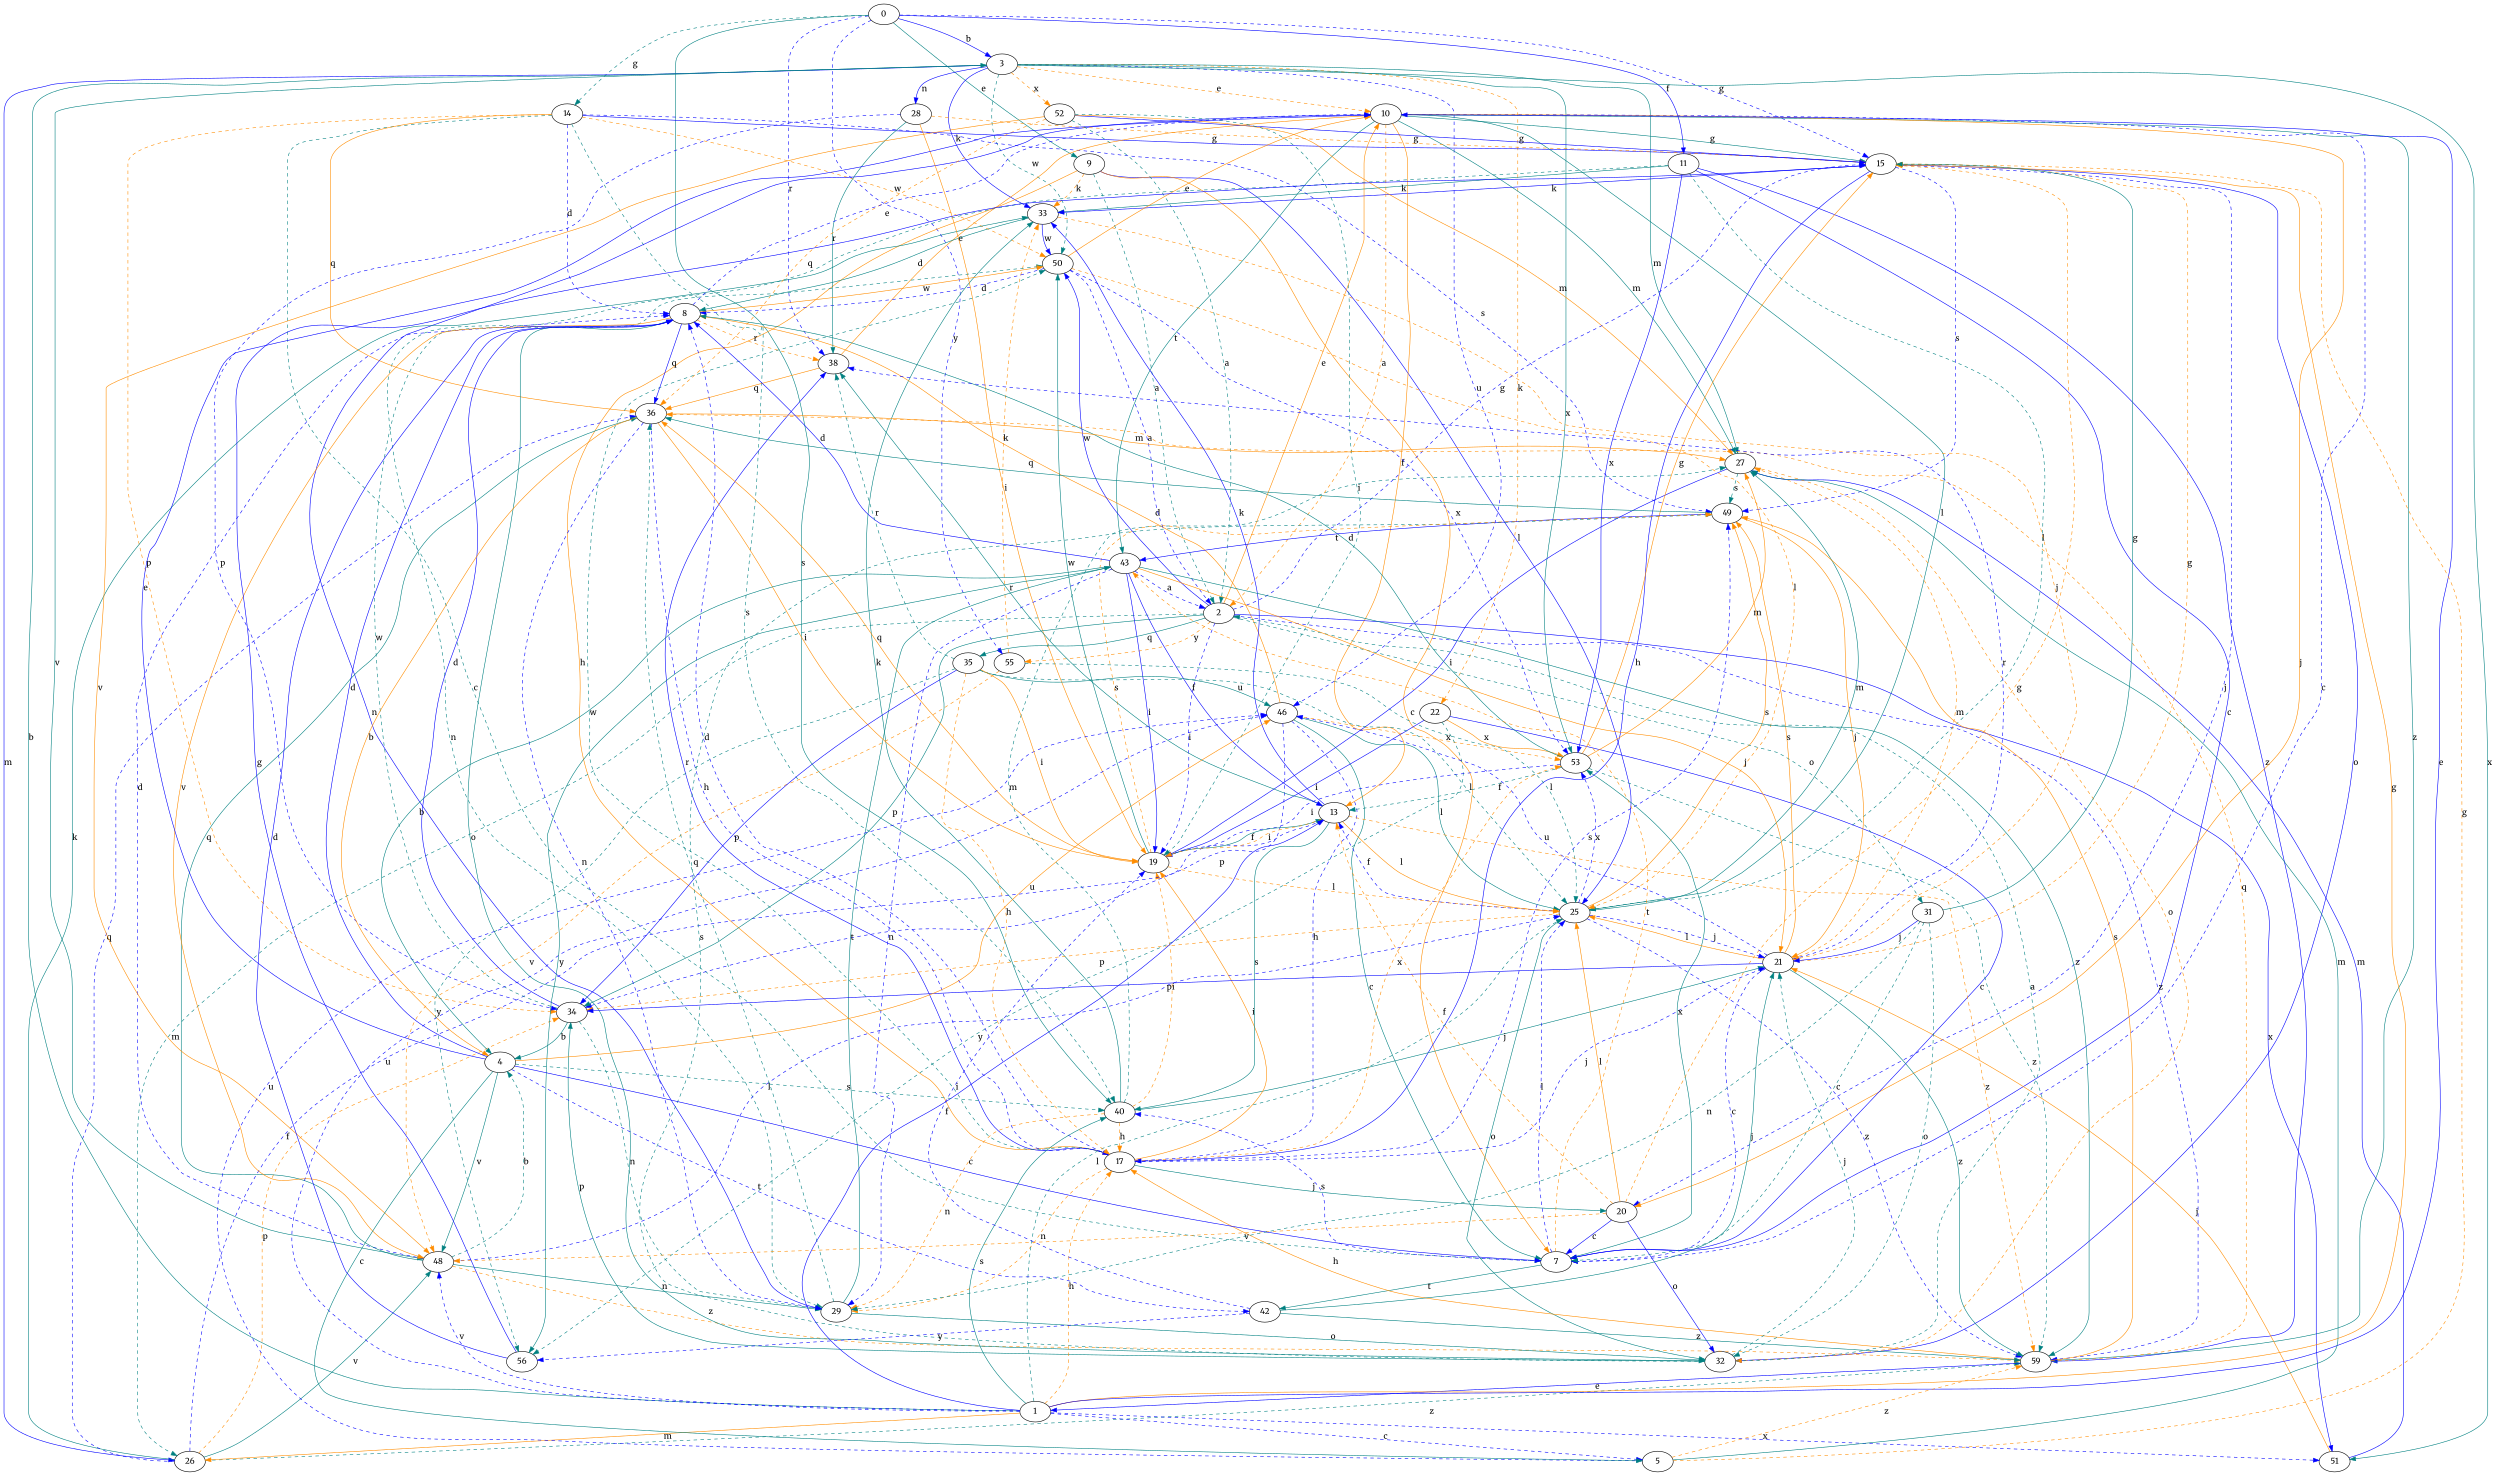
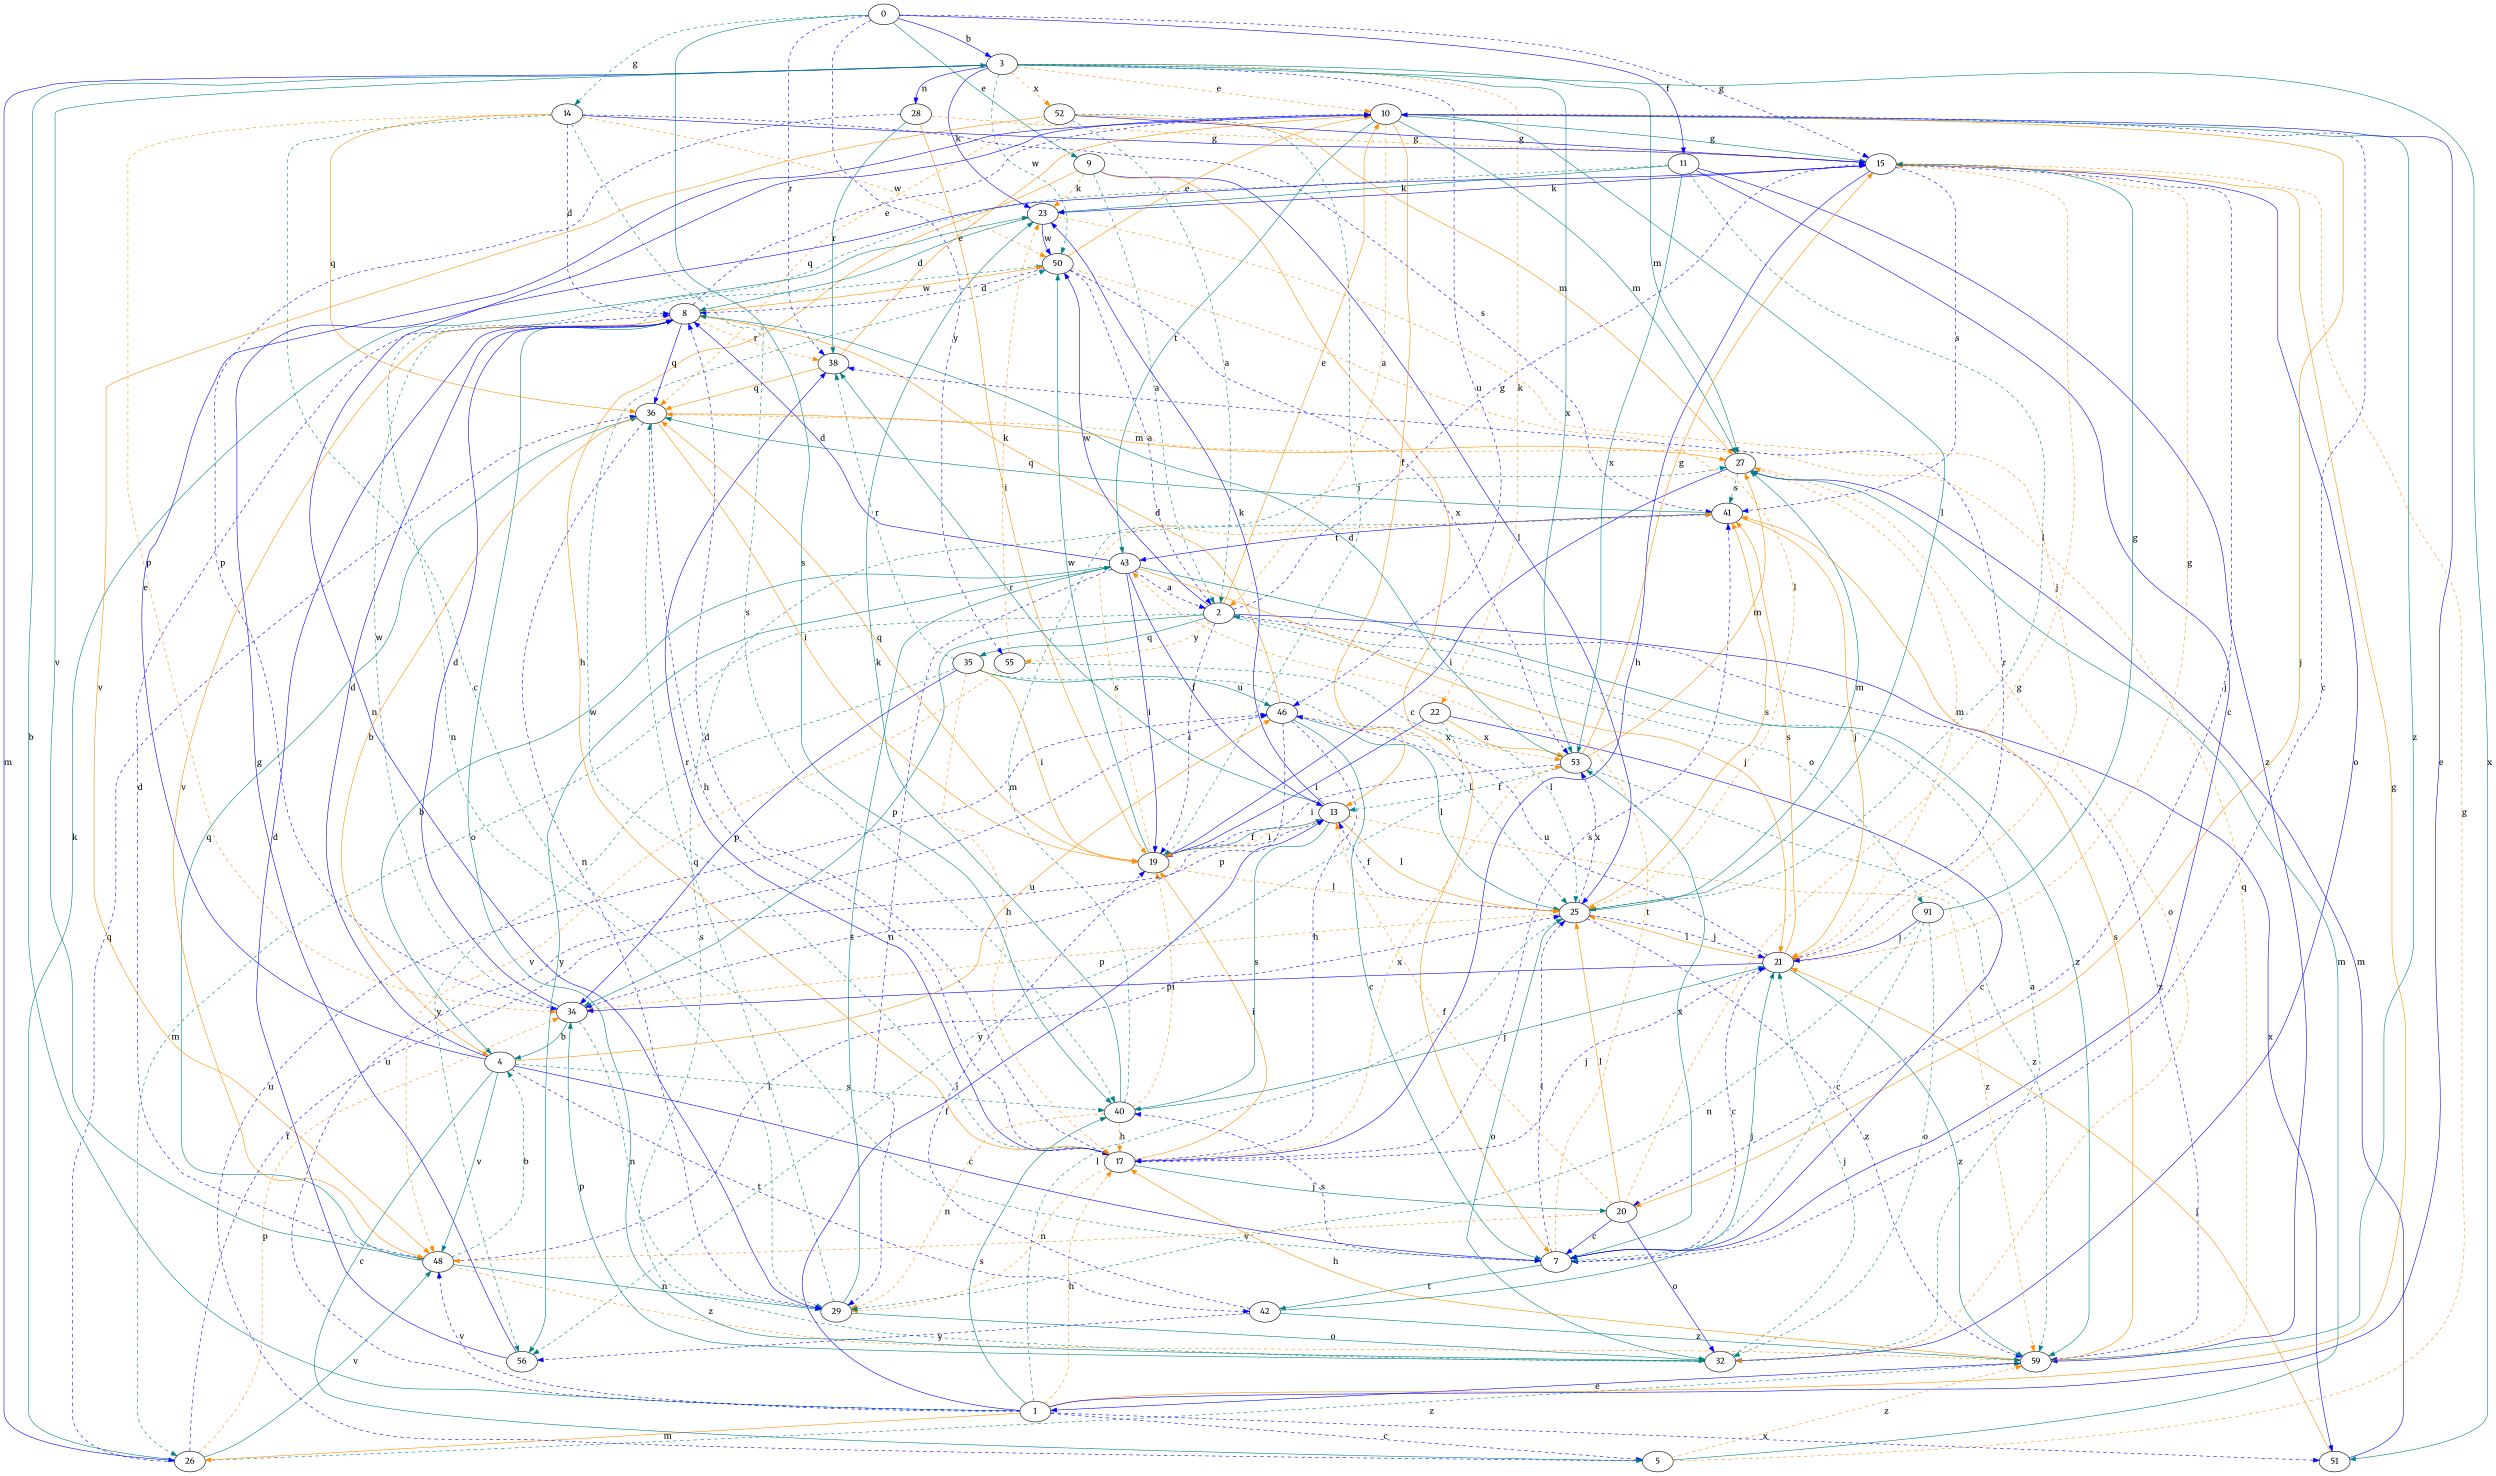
  strict digraph {
    fontname=Merriweather
    node [fontname=Merriweather]
    edge [color=blue fontname=Merriweather style=solid]
    0
    3
    9
    11
    14
    15
    38
    40
    55
    10
    26
    46
    48
    51
    50
    22
-   23 [label=33]
+   23
    27
    28
    52
    53
    17
    25
    2
    7
    59
    29
    34
    8
    36
-   41 [label=49]
+   41
    32
    20
    19
    21
    1
    5
    13
    43
    4
-   31
+   31 [label=91]
    35
    56
    42
    0 -> 3 [label=b]
    0 -> 9 [color=teal label=e]
    0 -> 11 [label=f]
    0 -> 14 [color=teal label=g style=dashed]
    0 -> 15 [label=g style=dashed]
    0 -> 38 [label=r style=dashed]
    0 -> 40 [color=teal label=s]
    0 -> 55 [label=y style=dashed]
    3 -> 10 [color=darkorange label=e style=dashed]
    3 -> 26 [label=m]
    3 -> 46 [label=u style=dashed]
    3 -> 48 [color=teal label=v]
    3 -> 51 [color=teal label=x]
    3 -> 50 [color=teal label=w style=dashed]
    3 -> 22 [color=darkorange label=k style=dashed]
    3 -> 23 [label=k]
    3 -> 27 [color=teal label=m]
    3 -> 28 [label=n]
    3 -> 52 [color=darkorange label=x style=dashed]
    3 -> 53 [color=teal label=x]
    9 -> 23 [color=darkorange label=k style=dashed]
    9 -> 17 [color=darkorange label=h]
    9 -> 25 [label=l]
    9 -> 2 [color=teal label=a style=dashed]
    9 -> 7 [color=darkorange label=c]
    11 -> 23 [color=teal label=k]
-   11 -> 53 [label=x]
+   11 -> 53 [color=teal label=x]
    11 -> 25 [color=teal label=l style=dashed]
    11 -> 7 [label=c]
    11 -> 59 [label=z]
    11 -> 29 [color=teal label=n style=dashed]
    14 -> 15 [label=g]
    14 -> 40 [color=teal label=s style=dashed]
    14 -> 50 [color=darkorange label=w style=dashed]
    14 -> 7 [color=teal label=c style=dashed]
    14 -> 34 [color=darkorange label=p style=dashed]
    14 -> 8 [label=d style=dashed]
    14 -> 36 [color=darkorange label=q]
    14 -> 41 [label=s style=dashed]
    15 -> 23 [label=k]
    15 -> 17 [label=h]
    15 -> 41 [label=s style=dashed]
    15 -> 32 [label=o]
    15 -> 20 [label=j style=dashed]
    38 -> 10 [color=darkorange label=e]
    38 -> 36 [color=darkorange label=q]
    40 -> 23 [color=teal label=k]
    40 -> 27 [color=teal label=m style=dashed]
    40 -> 17 [color=darkorange label=h style=dashed]
    40 -> 29 [color=darkorange label=n style=dashed]
    40 -> 19 [color=darkorange label=i style=dashed]
    40 -> 21 [color=teal label=j]
    55 -> 48 [color=darkorange label=v style=dashed]
    55 -> 23 [color=darkorange label=k style=dashed]
    55 -> 25 [color=teal label=l style=dashed]
    10 -> 15 [color=teal label=g]
    10 -> 27 [color=teal label=m]
    10 -> 25 [color=teal label=l]
    10 -> 2 [color=darkorange label=a style=dashed]
    10 -> 7 [label=c style=dashed]
    10 -> 59 [color=teal label=z]
    10 -> 29 [label=n]
    10 -> 20 [color=darkorange label=j]
    10 -> 13 [color=darkorange label=f]
    10 -> 43 [color=teal label=t]
    26 -> 48 [color=teal label=v]
    26 -> 23 [color=teal label=k]
    26 -> 59 [color=teal label=z style=dashed]
    26 -> 34 [color=darkorange label=p style=dashed]
    26 -> 36 [label=q style=dashed]
    26 -> 13 [label=f style=dashed]
    46 -> 53 [color=darkorange label=x style=dashed]
    46 -> 17 [label=h style=dashed]
    46 -> 25 [color=teal label=l]
    46 -> 7 [color=teal label=c]
    46 -> 34 [label=p style=dashed]
    46 -> 8 [color=darkorange label=d]
    48 -> 25 [label=l style=dashed]
    48 -> 59 [color=darkorange label=z style=dashed]
    48 -> 29 [color=teal label=n]
    48 -> 8 [label=d style=dashed]
    48 -> 36 [color=teal label=q]
    48 -> 4 [color=teal label=b style=dashed]
    51 -> 27 [label=m]
    51 -> 21 [color=darkorange label=j]
    50 -> 10 [color=darkorange label=e]
    50 -> 53 [label=x style=dashed]
    50 -> 25 [color=darkorange label=l style=dashed]
    50 -> 2 [label=a style=dashed]
    50 -> 8 [label=d style=dashed]
    22 -> 53 [color=darkorange label=x]
    22 -> 7 [label=c]
    22 -> 19 [label=i]
    22 -> 56 [color=teal label=y style=dashed]
    23 -> 50 [label=w]
    23 -> 8 [color=teal label=d]
    23 -> 21 [color=darkorange label=j style=dashed]
    27 -> 41 [color=teal label=s style=dashed]
    27 -> 32 [color=darkorange label=o style=dashed]
    27 -> 19 [label=i]
    28 -> 15 [color=darkorange label=g style=dashed]
    28 -> 38 [color=teal label=r]
    28 -> 34 [label=p style=dashed]
    28 -> 19 [color=darkorange label=i]
    52 -> 15 [label=g]
    52 -> 48 [color=darkorange label=v]
    52 -> 27 [color=darkorange label=m]
    52 -> 2 [color=teal label=a style=dashed]
    52 -> 36 [color=darkorange label=q style=dashed]
    52 -> 19 [color=teal label=i style=dashed]
    53 -> 15 [color=darkorange label=g]
    53 -> 27 [color=darkorange label=m]
    53 -> 59 [color=teal label=z style=dashed]
    53 -> 8 [color=teal label=d]
    53 -> 19 [label=i style=dashed]
    53 -> 13 [color=teal label=f style=dashed]
    17 -> 38 [label=r]
    17 -> 50 [color=teal label=w style=dashed]
    17 -> 53 [color=darkorange label=x style=dashed]
    17 -> 29 [color=darkorange label=n style=dashed]
    17 -> 8 [label=d style=dashed]
    17 -> 41 [label=s style=dashed]
    17 -> 20 [color=teal label=j]
    17 -> 19 [color=darkorange label=i]
    17 -> 21 [label=j style=dashed]
    25 -> 27 [color=teal label=m]
    25 -> 53 [label=x style=dashed]
    25 -> 59 [label=z style=dashed]
    25 -> 34 [color=darkorange label=p style=dashed]
    25 -> 41 [color=darkorange label=s]
    25 -> 32 [color=teal label=o]
    25 -> 21 [label=j style=dashed]
    25 -> 13 [label=f style=dashed]
    2 -> 15 [label=g style=dashed]
    2 -> 55 [color=darkorange label=y style=dashed]
    2 -> 10 [color=darkorange label=e]
    2 -> 26 [color=teal label=m style=dashed]
    2 -> 51 [label=x]
    2 -> 50 [label=w]
    2 -> 59 [label=z style=dashed]
    2 -> 34 [color=teal label=p]
    2 -> 19 [label=i style=dashed]
    2 -> 31 [color=teal label=o style=dashed]
    2 -> 35 [color=teal label=q]
    7 -> 40 [label=s style=dashed]
    7 -> 53 [color=teal label=x]
    7 -> 25 [label=l style=dashed]
    7 -> 43 [color=darkorange label=t style=dashed]
    7 -> 42 [color=teal label=t]
    59 -> 17 [color=darkorange label=h]
    59 -> 36 [color=darkorange label=q style=dashed]
    59 -> 41 [color=darkorange label=s]
    59 -> 1 [label=e]
    29 -> 36 [color=teal label=q style=dashed]
    29 -> 32 [color=teal label=o]
    29 -> 43 [color=teal label=t]
    34 -> 50 [color=teal label=w style=dashed]
    34 -> 29 [color=teal label=n style=dashed]
    34 -> 8 [label=d]
    34 -> 4 [color=teal label=b]
    8 -> 38 [color=darkorange label=r style=dashed]
    8 -> 10 [label=e style=dashed]
    8 -> 48 [color=darkorange label=v]
    8 -> 50 [color=darkorange label=w]
    8 -> 36 [label=q]
    8 -> 32 [color=teal label=o]
    36 -> 27 [color=darkorange label=m]
    36 -> 17 [label=h style=dashed]
    36 -> 29 [label=n style=dashed]
    36 -> 19 [color=darkorange label=i]
    36 -> 4 [color=darkorange label=b]
    41 -> 36 [color=teal label=q]
    41 -> 21 [color=darkorange label=j]
    41 -> 43 [label=t]
    32 -> 2 [color=teal label=a style=dashed]
    32 -> 34 [color=teal label=p]
    32 -> 41 [color=teal label=s style=dashed]
    32 -> 21 [color=teal label=j style=dashed]
    20 -> 15 [color=darkorange label=g style=dashed]
    20 -> 48 [color=darkorange label=v style=dashed]
    20 -> 25 [color=darkorange label=l]
    20 -> 7 [label=c]
    20 -> 32 [label=o]
    20 -> 13 [color=darkorange label=f style=dashed]
    19 -> 50 [color=teal label=w]
    19 -> 25 [color=darkorange label=l style=dashed]
    19 -> 36 [color=darkorange label=q]
    19 -> 41 [color=darkorange label=s style=dashed]
    19 -> 13 [color=teal label=f]
    21 -> 15 [color=darkorange label=g style=dashed]
    21 -> 38 [label=r style=dashed]
    21 -> 46 [label=u style=dashed]
    21 -> 27 [color=darkorange label=m style=dashed]
    21 -> 25 [color=darkorange label=l]
    21 -> 7 [label=c style=dashed]
    21 -> 59 [color=teal label=z]
    21 -> 34 [label=p]
    21 -> 41 [color=darkorange label=s]
    1 -> 3 [color=teal label=b]
    1 -> 15 [color=darkorange label=g]
    1 -> 40 [color=teal label=s]
    1 -> 10 [label=e]
    1 -> 26 [color=darkorange label=m]
    1 -> 46 [label=u style=dashed]
    1 -> 48 [label=v style=dashed]
    1 -> 51 [label=x style=dashed]
    1 -> 17 [color=darkorange label=h style=dashed]
    1 -> 25 [color=teal label=l style=dashed]
    1 -> 5 [label=c style=dashed]
    1 -> 13 [label=f]
    5 -> 15 [color=darkorange label=g style=dashed]
    5 -> 46 [label=u style=dashed]
    5 -> 27 [color=teal label=m]
    5 -> 59 [color=darkorange label=z style=dashed]
    13 -> 38 [color=teal label=r]
    13 -> 40 [color=teal label=s]
    13 -> 23 [label=k]
    13 -> 25 [color=darkorange label=l]
    13 -> 59 [color=darkorange label=z style=dashed]
    13 -> 19 [color=darkorange label=i style=dashed]
    43 -> 2 [label=a style=dashed]
    43 -> 59 [color=teal label=z]
    43 -> 29 [label=n style=dashed]
    43 -> 8 [label=d]
    43 -> 19 [label=i]
    43 -> 21 [color=darkorange label=j]
    43 -> 13 [label=f]
    43 -> 4 [color=teal label=b]
    43 -> 56 [color=teal label=y]
    4 -> 40 [color=teal label=s style=dashed]
    4 -> 10 [label=e]
    4 -> 46 [color=darkorange label=u]
    4 -> 48 [color=teal label=v]
    4 -> 7 [label=c]
    4 -> 8 [label=d]
    4 -> 5 [color=teal label=c]
    4 -> 42 [label=t style=dashed]
    31 -> 15 [color=teal label=g]
    31 -> 7 [color=teal label=c style=dashed]
    31 -> 29 [color=teal label=n style=dashed]
    31 -> 32 [color=teal label=o style=dashed]
    31 -> 21 [label=j]
    35 -> 38 [color=teal label=r style=dashed]
    35 -> 46 [color=teal label=u]
    35 -> 17 [color=darkorange label=h style=dashed]
    35 -> 25 [color=teal label=l style=dashed]
    35 -> 34 [label=p]
    35 -> 19 [color=darkorange label=i]
    35 -> 56 [color=teal label=y style=dashed]
    56 -> 15 [label=g]
    56 -> 8 [label=d]
    42 -> 59 [color=teal label=z]
    42 -> 19 [label=i style=dashed]
    42 -> 21 [color=teal label=j]
    42 -> 56 [label=y style=dashed]
  }
